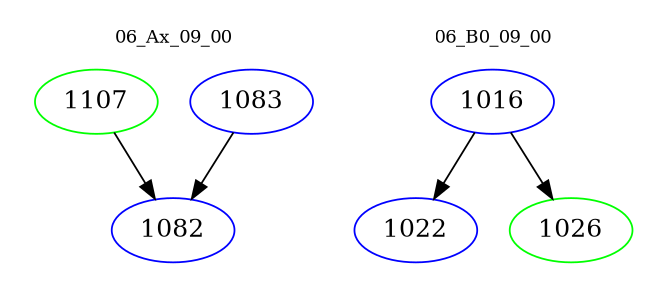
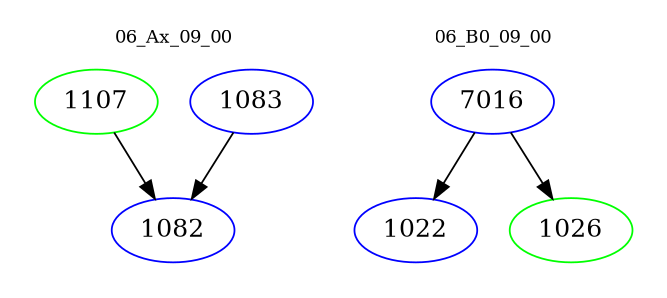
  digraph {
    node [color=blue]
    edge [color=black]
    n1 [label=1083]
    n2 [label=1082]
    n3 [color=green label=1107]
    n4 [label=1022]
-   n5 [label=1016]
+   n5 [label=7016]
    n6 [color=green label=1026]
    subgraph cluster_1 {
      color=white
      fontsize=10
      label="06_Ax_09_00"
      n1
      n2
      n3
    }
    subgraph cluster_2 {
      color=white
      fontsize=10
      label="06_B0_09_00"
      n4
      n5
      n6
    }
    n1 -> n2
    n3 -> n2
    n5 -> n4
    n5 -> n6
  }
